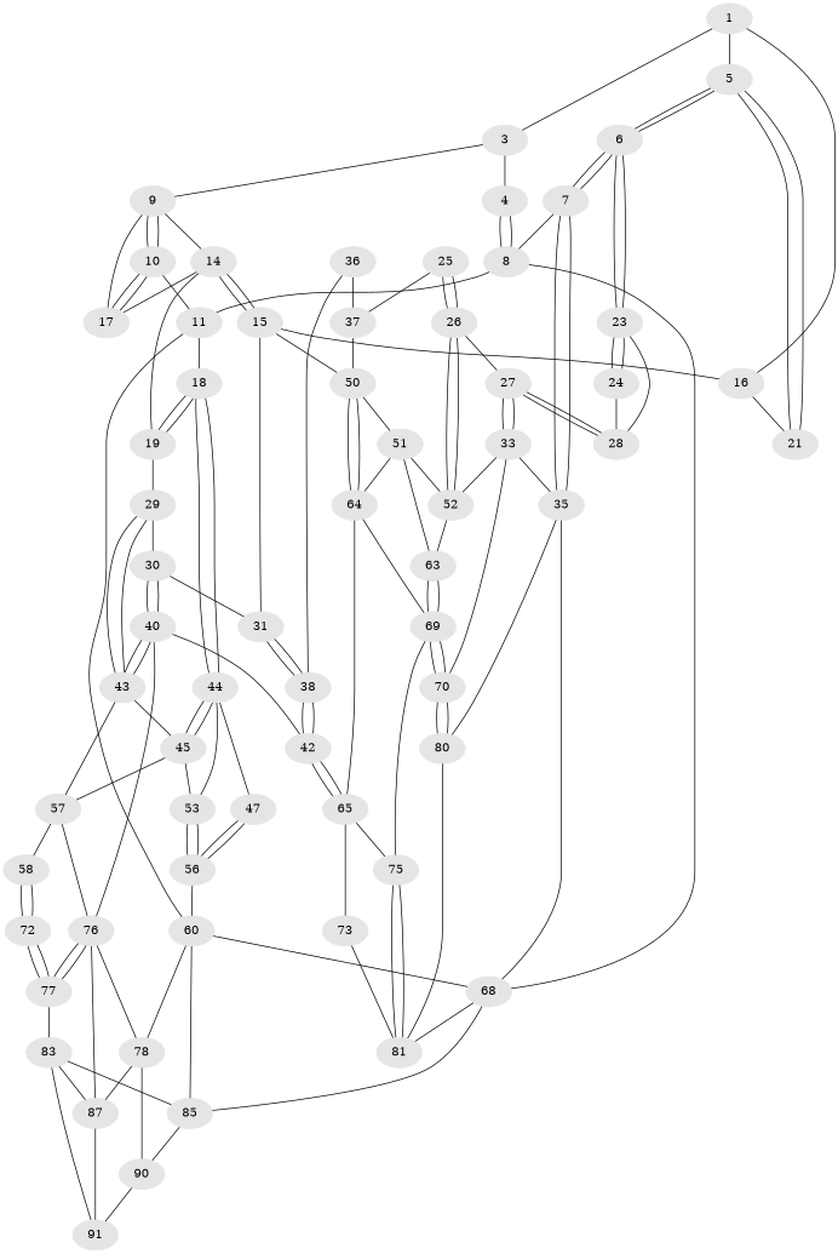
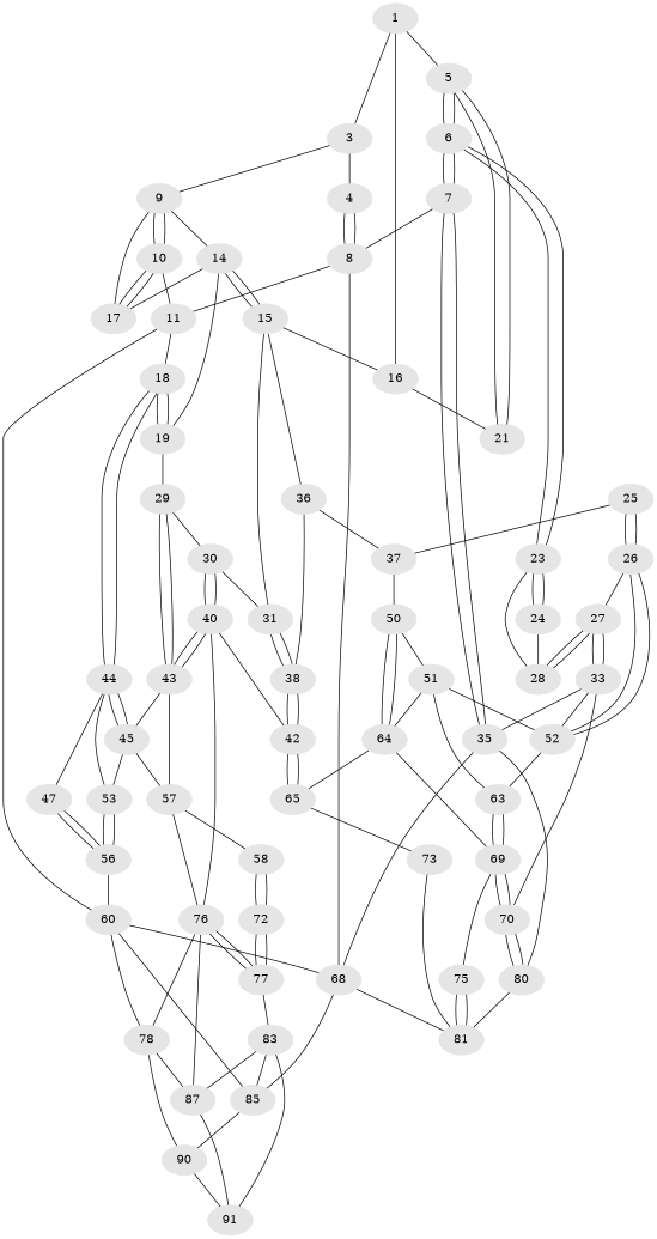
  graph {
    node [color=gray90 style=filled]
    1 [super="+2"]
    3
    5
    16 [super="+22"]
    4
    9 [super="+13"]
    6
    21
    8
    10
    14 [super="+20"]
    17
    11 [super="+12"]
    68 [super="+86"]
    7
    23
    35 [super="+67"]
    24
    28
    80
    18
    60 [super="+61"]
    85 [super="+92"]
    81 [super="+82"]
    15 [super="+32"]
    19
    44 [super="+48"]
    47
    56
    78 [super="+89"]
    31
    36 [super="+39"]
    29
    38
    37 [super="+49"]
    25
    26
    45 [super="+54"]
    53
    30
    43 [super="+46"]
    27
    52 [super="+55"]
    50
    33 [super="+34"]
    63
    70
    40 [super="+41"]
    57 [super="+59"]
    42
    76 [super="+79"]
    51 [super="+62"]
    64 [super="+66"]
    65 [super="+74"]
    58
    72
    73
    75
    69 [super="+71"]
    77
    87 [super="+88"]
    90
    83 [super="+84"]
    91
    1 -- 3
    1 -- 5
    1 -- 16
    3 -- 4
    3 -- 9
    5 -- 6
    5 -- 6
    5 -- 21
    5 -- 21
    16 -- 21
    4 -- 8
    4 -- 8
    9 -- 10
    9 -- 10
    9 -- 14
    9 -- 17
    6 -- 7
    6 -- 7
    6 -- 23
    6 -- 23
    8 -- 11
    8 -- 68
    10 -- 17
    10 -- 17
    10 -- 11
    14 -- 17
    14 -- 15
    14 -- 15
    14 -- 19
    11 -- 18
    11 -- 60
    68 -- 85
    68 -- 81
    7 -- 8
    7 -- 35
    7 -- 35
    23 -- 24
    23 -- 24
    23 -- 28
    35 -- 68
    35 -- 80
    24 -- 28
    80 -- 81
    18 -- 19
    18 -- 19
    18 -- 44
    18 -- 44
    60 -- 68
    60 -- 85
    60 -- 78
    85 -- 90
    15 -- 16
    15 -- 31
-   15 -- 50
+   15 -- 36
    19 -- 29
    44 -- 47
    44 -- 45
    44 -- 45
    44 -- 53
    47 -- 56
    47 -- 56
    56 -- 60
    78 -- 87
    78 -- 90
    31 -- 38
    31 -- 38
    36 -- 38
    36 -- 37 [weight=2]
    29 -- 30
    29 -- 43
    29 -- 43
    38 -- 42
    38 -- 42
    37 -- 50
    25 -- 37
    25 -- 26
    25 -- 26
    26 -- 27
    26 -- 52
    26 -- 52
    45 -- 53
    45 -- 57
    53 -- 56
    53 -- 56
    30 -- 31
    30 -- 40
    30 -- 40
    43 -- 45
    43 -- 57
    27 -- 28
    27 -- 28
    27 -- 33
    27 -- 33
    52 -- 63
    50 -- 51
    50 -- 64
    50 -- 64
    33 -- 35
    33 -- 52
    33 -- 70
    63 -- 69
    63 -- 69
    70 -- 80
    70 -- 80
    40 -- 43
    40 -- 43
    40 -- 42
    40 -- 76
    57 -- 76
    57 -- 58
    42 -- 65
    42 -- 65
    76 -- 78
    76 -- 77
    76 -- 77
    76 -- 87
    51 -- 52
    51 -- 63
    51 -- 64
    64 -- 65
    64 -- 69
    65 -- 73
-   65 -- 75
    58 -- 72
    58 -- 72
    72 -- 77
    72 -- 77
    73 -- 81
    75 -- 81
    75 -- 81
    69 -- 70
    69 -- 70
    69 -- 75
    77 -- 83
    87 -- 91
    90 -- 91
    83 -- 85
    83 -- 87
    83 -- 91
  }
